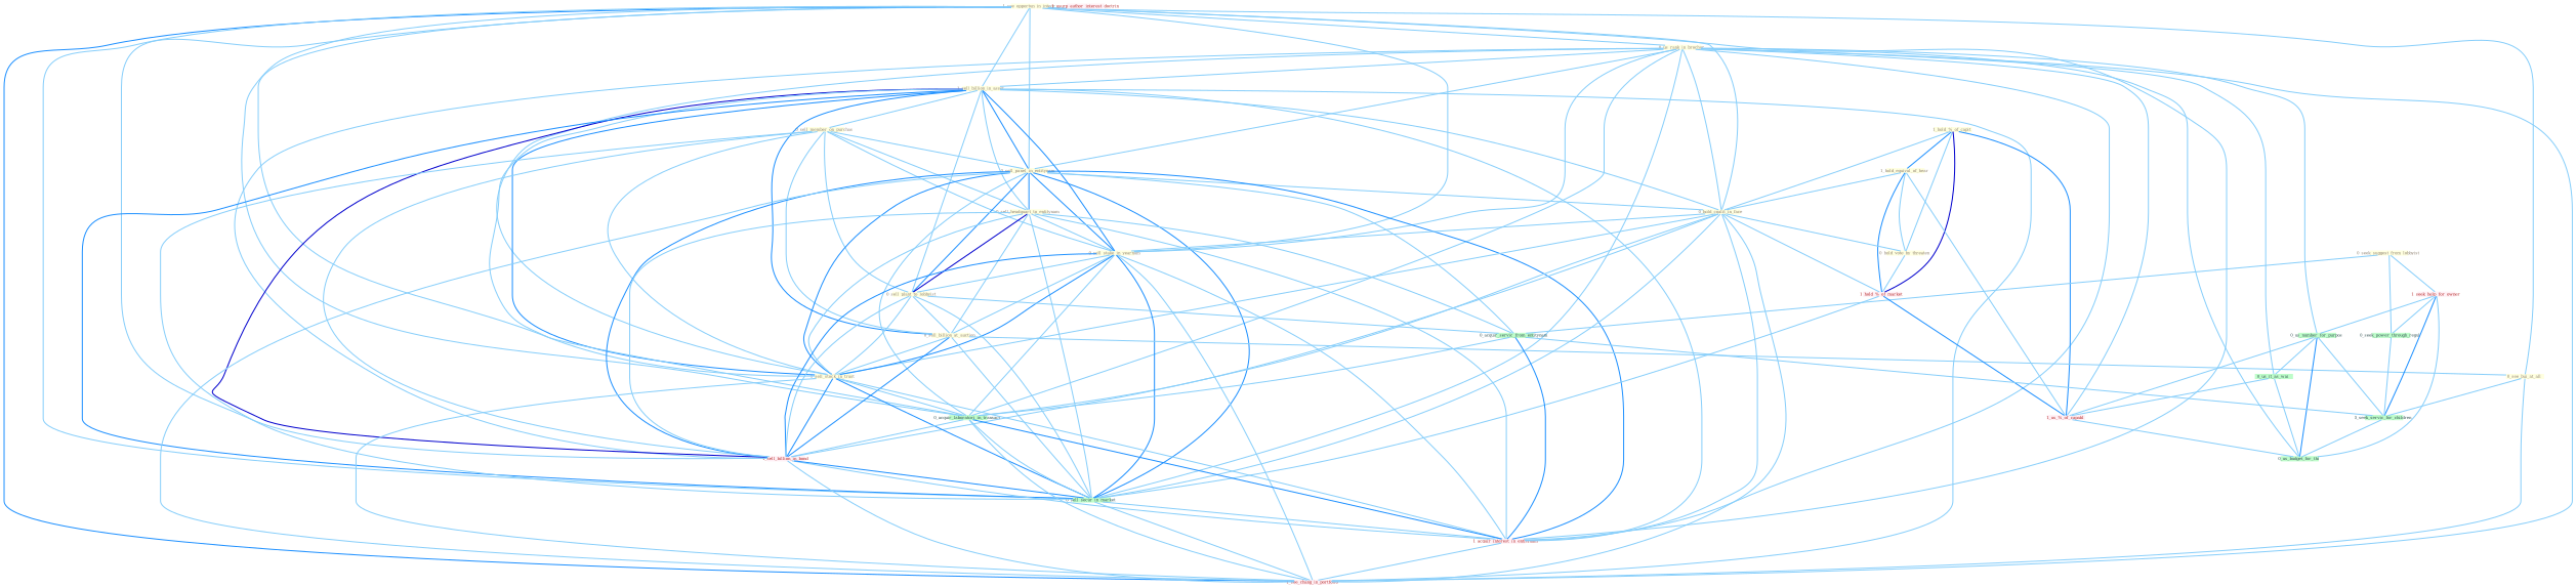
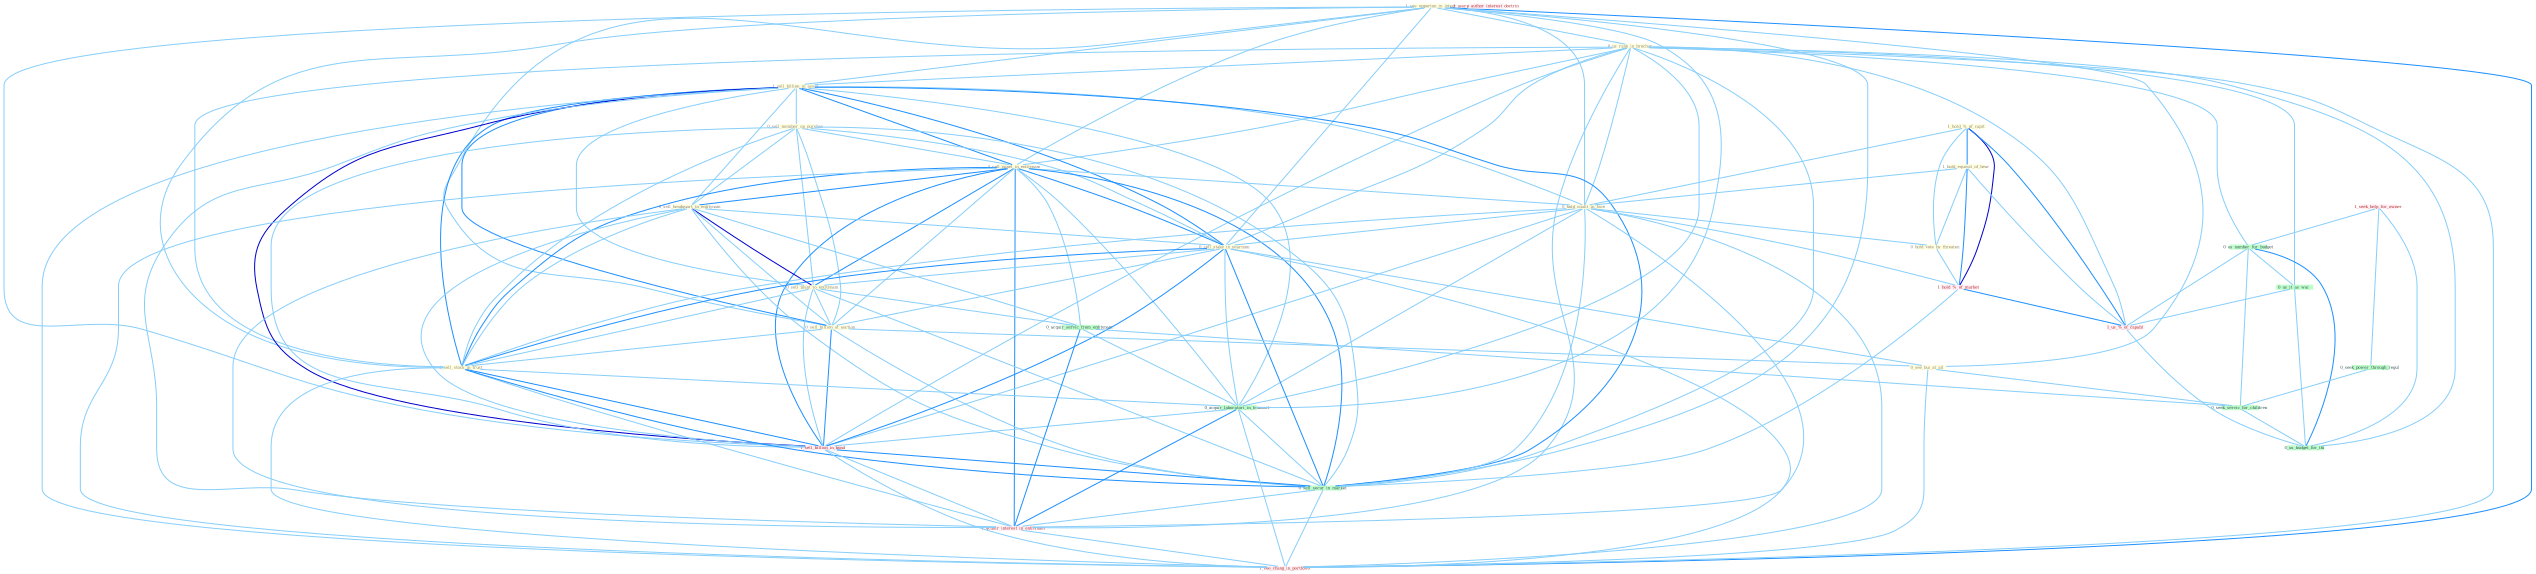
  graph {
    node [color="#ffffe0" fixedsize=true fontcolor="#8b7d6b" fontsize=4 shape=polygon style=filled]
    edge [color="#87cefa" w=1]
    "1_see_opportun_in_integr " [height=.06 width=.5]
    "0_us_rank_in_brochur " [height=.06 width=.5]
    "1_sell_billion_in_asset " [height=.06 width=.5]
    "0_sell_member_on_purchas " [height=.06 width=.5]
    "1_hold_%_of_capit " [height=.06 width=.5]
    "0_sell_panel_in_entitynam " [height=.06 width=.5]
    "1_hold_equival_of_hear " [height=.06 width=.5]
    "0_sell_headquart_to_entitynam " [height=.06 width=.5]
    "0_hold_coalit_in_face " [height=.06 width=.5]
    "0_hold_vote_by_threaten " [height=.06 width=.5]
    "0_sell_stake_in_yearnum " [height=.06 width=.5]
-   "0_seek_suggest_from_lobbyist " [height=.06 width=.5]
-   "0_sell_plant_to_entitynam " [height=.06 width=.5 label="0_sell_plant_to_lobbyist"]
+   "0_sell_plant_to_entitynam " [height=.06 width=.5]
    "0_sell_billion_at_auction " [height=.06 width=.5]
    "1_sell_stock_in_trust " [height=.06 width=.5]
    "0_see_bui_at_all " [height=.06 width=.5]
    "1_seek_help_for_owner " [color="#fff0f5" fontcolor="#b22222" height=.06 width=.5]
    "1_hold_%_of_market " [color="#fff0f5" fontcolor="#b22222" height=.06 width=.5]
    "1_sell_billion_in_bond " [color="#fff0f5" fontcolor="#b22222" height=.06 width=.5]
    n20 [color="#fff0f5" fontcolor="#b22222" height=.06 label="1_usurp_author_interest_doctrin" width=.5]
    "1_us_%_of_capabl " [color="#fff0f5" fontcolor="#b22222" height=.06 width=.5]
    "1_acquir_interest_in_entitynam " [color="#fff0f5" fontcolor="#b22222" height=.06 width=.5]
    "1_see_chang_in_portfolio " [color="#fff0f5" fontcolor="#b22222" height=.06 width=.5]
    "0_acquir_laboratori_in_transact " [color="#BDFCC9" fontcolor="#2f4f4f" height=.06 width=.5]
    "0_sell_secur_in_market " [color="#BDFCC9" fontcolor="#2f4f4f" height=.06 width=.5]
-   "0_us_number_for_purpos " [color="#BDFCC9" fontcolor="#2f4f4f" height=.06 width=.5]
+   "0_us_number_for_purpos " [color="#BDFCC9" fontcolor="#2f4f4f" height=.06 width=.5 label="0_us_number_for_budget"]
    "0_us_it_as_wai " [color="#BDFCC9" fontcolor="#2f4f4f" height=.06 width=.5]
    "0_us_budget_for_thi " [color="#BDFCC9" fontcolor="#2f4f4f" height=.06 width=.5]
    "0_acquir_servic_from_entitynam " [color="#BDFCC9" fontcolor="#2f4f4f" height=.06 width=.5]
    "0_seek_power_through_regul " [color="#BDFCC9" fontcolor="#2f4f4f" height=.06 width=.5]
    "0_seek_servic_for_children " [color="#BDFCC9" fontcolor="#2f4f4f" height=.06 width=.5]
    subgraph sub_1 {
      "1_see_opportun_in_integr "
      "0_us_rank_in_brochur "
      "1_sell_billion_in_asset "
      "0_sell_member_on_purchas "
      "1_hold_%_of_capit "
      "0_sell_panel_in_entitynam "
      "1_hold_equival_of_hear "
      "0_sell_headquart_to_entitynam "
      "0_hold_coalit_in_face "
      "0_hold_vote_by_threaten "
      "0_sell_stake_in_yearnum "
-     "0_seek_suggest_from_lobbyist "
      "0_sell_plant_to_entitynam "
      "0_sell_billion_at_auction "
      "1_sell_stock_in_trust "
      "0_see_bui_at_all "
    }
    subgraph sub_2 {
      "1_seek_help_for_owner "
      "1_hold_%_of_market "
      "1_sell_billion_in_bond "
      n20
      "1_us_%_of_capabl "
      "1_acquir_interest_in_entitynam "
      "1_see_chang_in_portfolio "
    }
    "1_see_opportun_in_integr " -- "0_us_rank_in_brochur "
    "1_see_opportun_in_integr " -- "1_sell_billion_in_asset "
    "1_see_opportun_in_integr " -- "0_sell_panel_in_entitynam "
    "1_see_opportun_in_integr " -- "0_hold_coalit_in_face "
    "1_see_opportun_in_integr " -- "0_sell_stake_in_yearnum "
    "1_see_opportun_in_integr " -- "1_sell_stock_in_trust "
    "1_see_opportun_in_integr " -- "0_see_bui_at_all "
    "1_see_opportun_in_integr " -- "1_sell_billion_in_bond "
-   "1_see_opportun_in_integr " -- "1_acquir_interest_in_entitynam "
+   "1_see_opportun_in_integr " -- "0_sell_billion_at_auction "
    "1_see_opportun_in_integr " -- "1_see_chang_in_portfolio " [color="#1e90ff" w=2]
    "1_see_opportun_in_integr " -- "0_acquir_laboratori_in_transact "
    "1_see_opportun_in_integr " -- "0_sell_secur_in_market "
    "0_us_rank_in_brochur " -- "1_sell_billion_in_asset "
    "0_us_rank_in_brochur " -- "0_sell_panel_in_entitynam "
    "0_us_rank_in_brochur " -- "0_hold_coalit_in_face "
    "0_us_rank_in_brochur " -- "0_sell_stake_in_yearnum "
    "0_us_rank_in_brochur " -- "1_sell_stock_in_trust "
    "0_us_rank_in_brochur " -- "1_sell_billion_in_bond "
    "0_us_rank_in_brochur " -- "1_us_%_of_capabl "
    "0_us_rank_in_brochur " -- "1_acquir_interest_in_entitynam "
    "0_us_rank_in_brochur " -- "1_see_chang_in_portfolio "
    "0_us_rank_in_brochur " -- "0_acquir_laboratori_in_transact "
    "0_us_rank_in_brochur " -- "0_sell_secur_in_market "
    "0_us_rank_in_brochur " -- "0_us_number_for_purpos "
    "0_us_rank_in_brochur " -- "0_us_it_as_wai "
    "0_us_rank_in_brochur " -- "0_us_budget_for_thi "
    "1_sell_billion_in_asset " -- "0_sell_member_on_purchas "
    "1_sell_billion_in_asset " -- "0_sell_panel_in_entitynam " [color="#1e90ff" w=2]
    "1_sell_billion_in_asset " -- "0_sell_headquart_to_entitynam "
    "1_sell_billion_in_asset " -- "0_hold_coalit_in_face "
    "1_sell_billion_in_asset " -- "0_sell_stake_in_yearnum " [color="#1e90ff" w=2]
    "1_sell_billion_in_asset " -- "0_sell_plant_to_entitynam "
    "1_sell_billion_in_asset " -- "0_sell_billion_at_auction " [color="#1e90ff" w=2]
    "1_sell_billion_in_asset " -- "1_sell_stock_in_trust " [color="#1e90ff" w=2]
    "1_sell_billion_in_asset " -- "1_sell_billion_in_bond " [color="#0000cd" w=3]
    "1_sell_billion_in_asset " -- "1_acquir_interest_in_entitynam "
    "1_sell_billion_in_asset " -- "1_see_chang_in_portfolio "
    "1_sell_billion_in_asset " -- "0_acquir_laboratori_in_transact "
    "1_sell_billion_in_asset " -- "0_sell_secur_in_market " [color="#1e90ff" w=2]
    "0_sell_member_on_purchas " -- "0_sell_panel_in_entitynam "
    "0_sell_member_on_purchas " -- "0_sell_headquart_to_entitynam "
    "0_sell_member_on_purchas " -- "0_sell_stake_in_yearnum "
    "0_sell_member_on_purchas " -- "0_sell_plant_to_entitynam "
    "0_sell_member_on_purchas " -- "0_sell_billion_at_auction "
    "0_sell_member_on_purchas " -- "1_sell_stock_in_trust "
    "0_sell_member_on_purchas " -- "1_sell_billion_in_bond "
    "0_sell_member_on_purchas " -- "0_sell_secur_in_market "
    "1_hold_%_of_capit " -- "1_hold_equival_of_hear " [color="#1e90ff" w=2]
    "1_hold_%_of_capit " -- "0_hold_coalit_in_face "
    "1_hold_%_of_capit " -- "0_hold_vote_by_threaten "
    "1_hold_%_of_capit " -- "1_hold_%_of_market " [color="#0000cd" w=3]
    "1_hold_%_of_capit " -- "1_us_%_of_capabl " [color="#1e90ff" w=2]
    "0_sell_panel_in_entitynam " -- "0_sell_headquart_to_entitynam " [color="#1e90ff" w=2]
    "0_sell_panel_in_entitynam " -- "0_hold_coalit_in_face "
    "0_sell_panel_in_entitynam " -- "0_sell_stake_in_yearnum " [color="#1e90ff" w=2]
    "0_sell_panel_in_entitynam " -- "0_sell_plant_to_entitynam " [color="#1e90ff" w=2]
+   "0_sell_panel_in_entitynam " -- "0_sell_billion_at_auction "
    "0_sell_panel_in_entitynam " -- "1_sell_stock_in_trust " [color="#1e90ff" w=2]
    "0_sell_panel_in_entitynam " -- "1_sell_billion_in_bond " [color="#1e90ff" w=2]
    "0_sell_panel_in_entitynam " -- "1_acquir_interest_in_entitynam " [color="#1e90ff" w=2]
    "0_sell_panel_in_entitynam " -- "1_see_chang_in_portfolio "
    "0_sell_panel_in_entitynam " -- "0_acquir_laboratori_in_transact "
    "0_sell_panel_in_entitynam " -- "0_sell_secur_in_market " [color="#1e90ff" w=2]
    "0_sell_panel_in_entitynam " -- "0_acquir_servic_from_entitynam "
    "1_hold_equival_of_hear " -- "0_hold_coalit_in_face "
    "1_hold_equival_of_hear " -- "0_hold_vote_by_threaten "
    "1_hold_equival_of_hear " -- "1_hold_%_of_market " [color="#1e90ff" w=2]
    "1_hold_equival_of_hear " -- "1_us_%_of_capabl "
    "0_sell_headquart_to_entitynam " -- "0_sell_stake_in_yearnum "
    "0_sell_headquart_to_entitynam " -- "0_sell_plant_to_entitynam " [color="#0000cd" w=3]
    "0_sell_headquart_to_entitynam " -- "0_sell_billion_at_auction "
    "0_sell_headquart_to_entitynam " -- "1_sell_stock_in_trust "
    "0_sell_headquart_to_entitynam " -- "1_sell_billion_in_bond "
    "0_sell_headquart_to_entitynam " -- "1_acquir_interest_in_entitynam "
    "0_sell_headquart_to_entitynam " -- "0_sell_secur_in_market "
    "0_sell_headquart_to_entitynam " -- "0_acquir_servic_from_entitynam "
    "0_hold_coalit_in_face " -- "0_hold_vote_by_threaten "
    "0_hold_coalit_in_face " -- "0_sell_stake_in_yearnum "
    "0_hold_coalit_in_face " -- "1_sell_stock_in_trust "
    "0_hold_coalit_in_face " -- "1_hold_%_of_market "
    "0_hold_coalit_in_face " -- "1_sell_billion_in_bond "
    "0_hold_coalit_in_face " -- "1_acquir_interest_in_entitynam "
    "0_hold_coalit_in_face " -- "1_see_chang_in_portfolio "
    "0_hold_coalit_in_face " -- "0_acquir_laboratori_in_transact "
    "0_hold_coalit_in_face " -- "0_sell_secur_in_market "
    "0_hold_vote_by_threaten " -- "1_hold_%_of_market "
    "0_sell_stake_in_yearnum " -- "0_sell_plant_to_entitynam "
    "0_sell_stake_in_yearnum " -- "0_sell_billion_at_auction "
    "0_sell_stake_in_yearnum " -- "1_sell_stock_in_trust " [color="#1e90ff" w=2]
    "0_sell_stake_in_yearnum " -- "1_sell_billion_in_bond " [color="#1e90ff" w=2]
-   "0_sell_stake_in_yearnum " -- "1_acquir_interest_in_entitynam "
+   "0_sell_stake_in_yearnum " -- "0_see_bui_at_all "
    "0_sell_stake_in_yearnum " -- "1_see_chang_in_portfolio "
    "0_sell_stake_in_yearnum " -- "0_acquir_laboratori_in_transact "
    "0_sell_stake_in_yearnum " -- "0_sell_secur_in_market " [color="#1e90ff" w=2]
-   "0_seek_suggest_from_lobbyist " -- "1_seek_help_for_owner "
-   "0_seek_suggest_from_lobbyist " -- "0_acquir_servic_from_entitynam "
-   "0_seek_suggest_from_lobbyist " -- "0_seek_power_through_regul "
    "0_sell_plant_to_entitynam " -- "0_sell_billion_at_auction "
    "0_sell_plant_to_entitynam " -- "1_sell_stock_in_trust "
    "0_sell_plant_to_entitynam " -- "1_sell_billion_in_bond "
    "0_sell_plant_to_entitynam " -- "0_sell_secur_in_market "
    "0_sell_plant_to_entitynam " -- "0_acquir_servic_from_entitynam "
    "0_sell_billion_at_auction " -- "1_sell_stock_in_trust "
    "0_sell_billion_at_auction " -- "0_see_bui_at_all "
    "0_sell_billion_at_auction " -- "1_sell_billion_in_bond " [color="#1e90ff" w=2]
    "0_sell_billion_at_auction " -- "0_sell_secur_in_market "
    "1_sell_stock_in_trust " -- "1_sell_billion_in_bond " [color="#1e90ff" w=2]
    "1_sell_stock_in_trust " -- "1_acquir_interest_in_entitynam "
    "1_sell_stock_in_trust " -- "1_see_chang_in_portfolio "
    "1_sell_stock_in_trust " -- "0_acquir_laboratori_in_transact "
    "1_sell_stock_in_trust " -- "0_sell_secur_in_market " [color="#1e90ff" w=2]
    "0_see_bui_at_all " -- "1_see_chang_in_portfolio "
    "0_see_bui_at_all " -- "0_seek_servic_for_children "
    "1_seek_help_for_owner " -- "0_us_number_for_purpos "
    "1_seek_help_for_owner " -- "0_us_budget_for_thi "
    "1_seek_help_for_owner " -- "0_seek_power_through_regul "
-   "1_seek_help_for_owner " -- "0_seek_servic_for_children " [color="#1e90ff" w=2]
    "1_hold_%_of_market " -- "1_us_%_of_capabl " [color="#1e90ff" w=2]
    "1_hold_%_of_market " -- "0_sell_secur_in_market "
    "1_sell_billion_in_bond " -- "1_acquir_interest_in_entitynam "
    "1_sell_billion_in_bond " -- "1_see_chang_in_portfolio "
    "1_sell_billion_in_bond " -- "0_sell_secur_in_market " [color="#1e90ff" w=2]
    "1_us_%_of_capabl " -- "0_us_budget_for_thi "
    "1_acquir_interest_in_entitynam " -- "1_see_chang_in_portfolio "
    "0_acquir_laboratori_in_transact " -- "1_sell_billion_in_bond "
    "0_acquir_laboratori_in_transact " -- "1_acquir_interest_in_entitynam " [color="#1e90ff" w=2]
    "0_acquir_laboratori_in_transact " -- "1_see_chang_in_portfolio "
    "0_acquir_laboratori_in_transact " -- "0_sell_secur_in_market "
    "0_sell_secur_in_market " -- "1_acquir_interest_in_entitynam "
    "0_sell_secur_in_market " -- "1_see_chang_in_portfolio "
    "0_us_number_for_purpos " -- "1_us_%_of_capabl "
    "0_us_number_for_purpos " -- "0_us_it_as_wai "
    "0_us_number_for_purpos " -- "0_us_budget_for_thi " [color="#1e90ff" w=2]
    "0_us_number_for_purpos " -- "0_seek_servic_for_children "
    "0_us_it_as_wai " -- "1_us_%_of_capabl "
    "0_us_it_as_wai " -- "0_us_budget_for_thi "
    "0_acquir_servic_from_entitynam " -- "1_acquir_interest_in_entitynam " [color="#1e90ff" w=2]
    "0_acquir_servic_from_entitynam " -- "0_acquir_laboratori_in_transact "
    "0_acquir_servic_from_entitynam " -- "0_seek_servic_for_children "
    "0_seek_power_through_regul " -- "0_seek_servic_for_children "
    "0_seek_servic_for_children " -- "0_us_budget_for_thi "
  }
